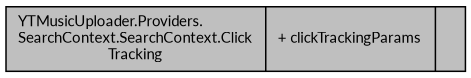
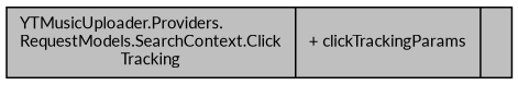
  digraph {
    rankdir=LR
    fontname=Lato
-   n1 [color=black fillcolor=grey75 fontcolor=black fontname=Lato fontsize=10 height=0.2 label="{YTMusicUploader.Providers.\lSearchContext.SearchContext.Click\lTracking\n|+ clickTrackingParams\l|}" shape=record style=filled width=0.4]
+   n1 [color=black fillcolor=grey75 fontcolor=black fontname=Lato fontsize=10 height=0.2 label="{YTMusicUploader.Providers.\lRequestModels.SearchContext.Click\lTracking\n|+ clickTrackingParams\l|}" shape=record style=filled width=0.4]
  }
